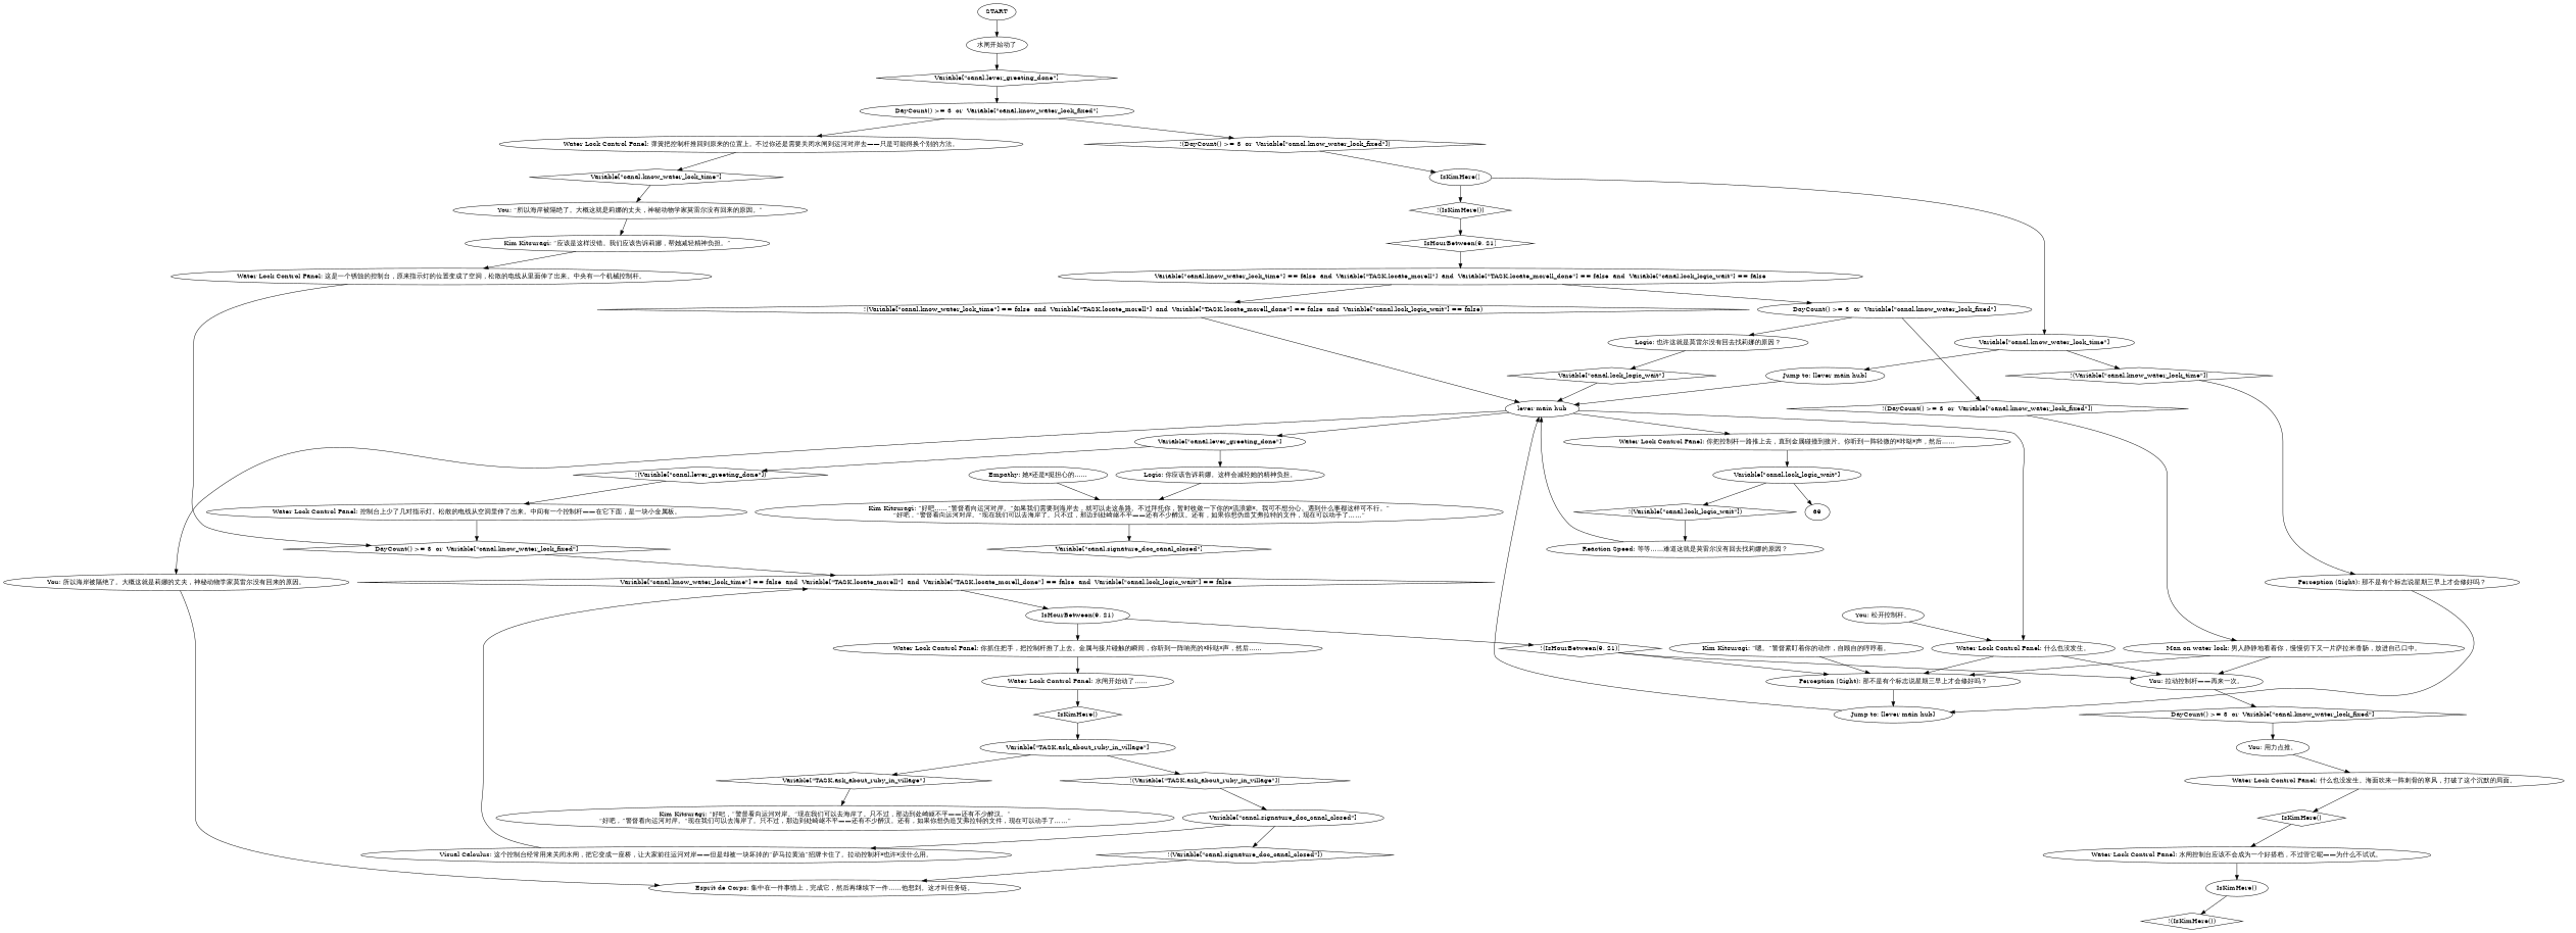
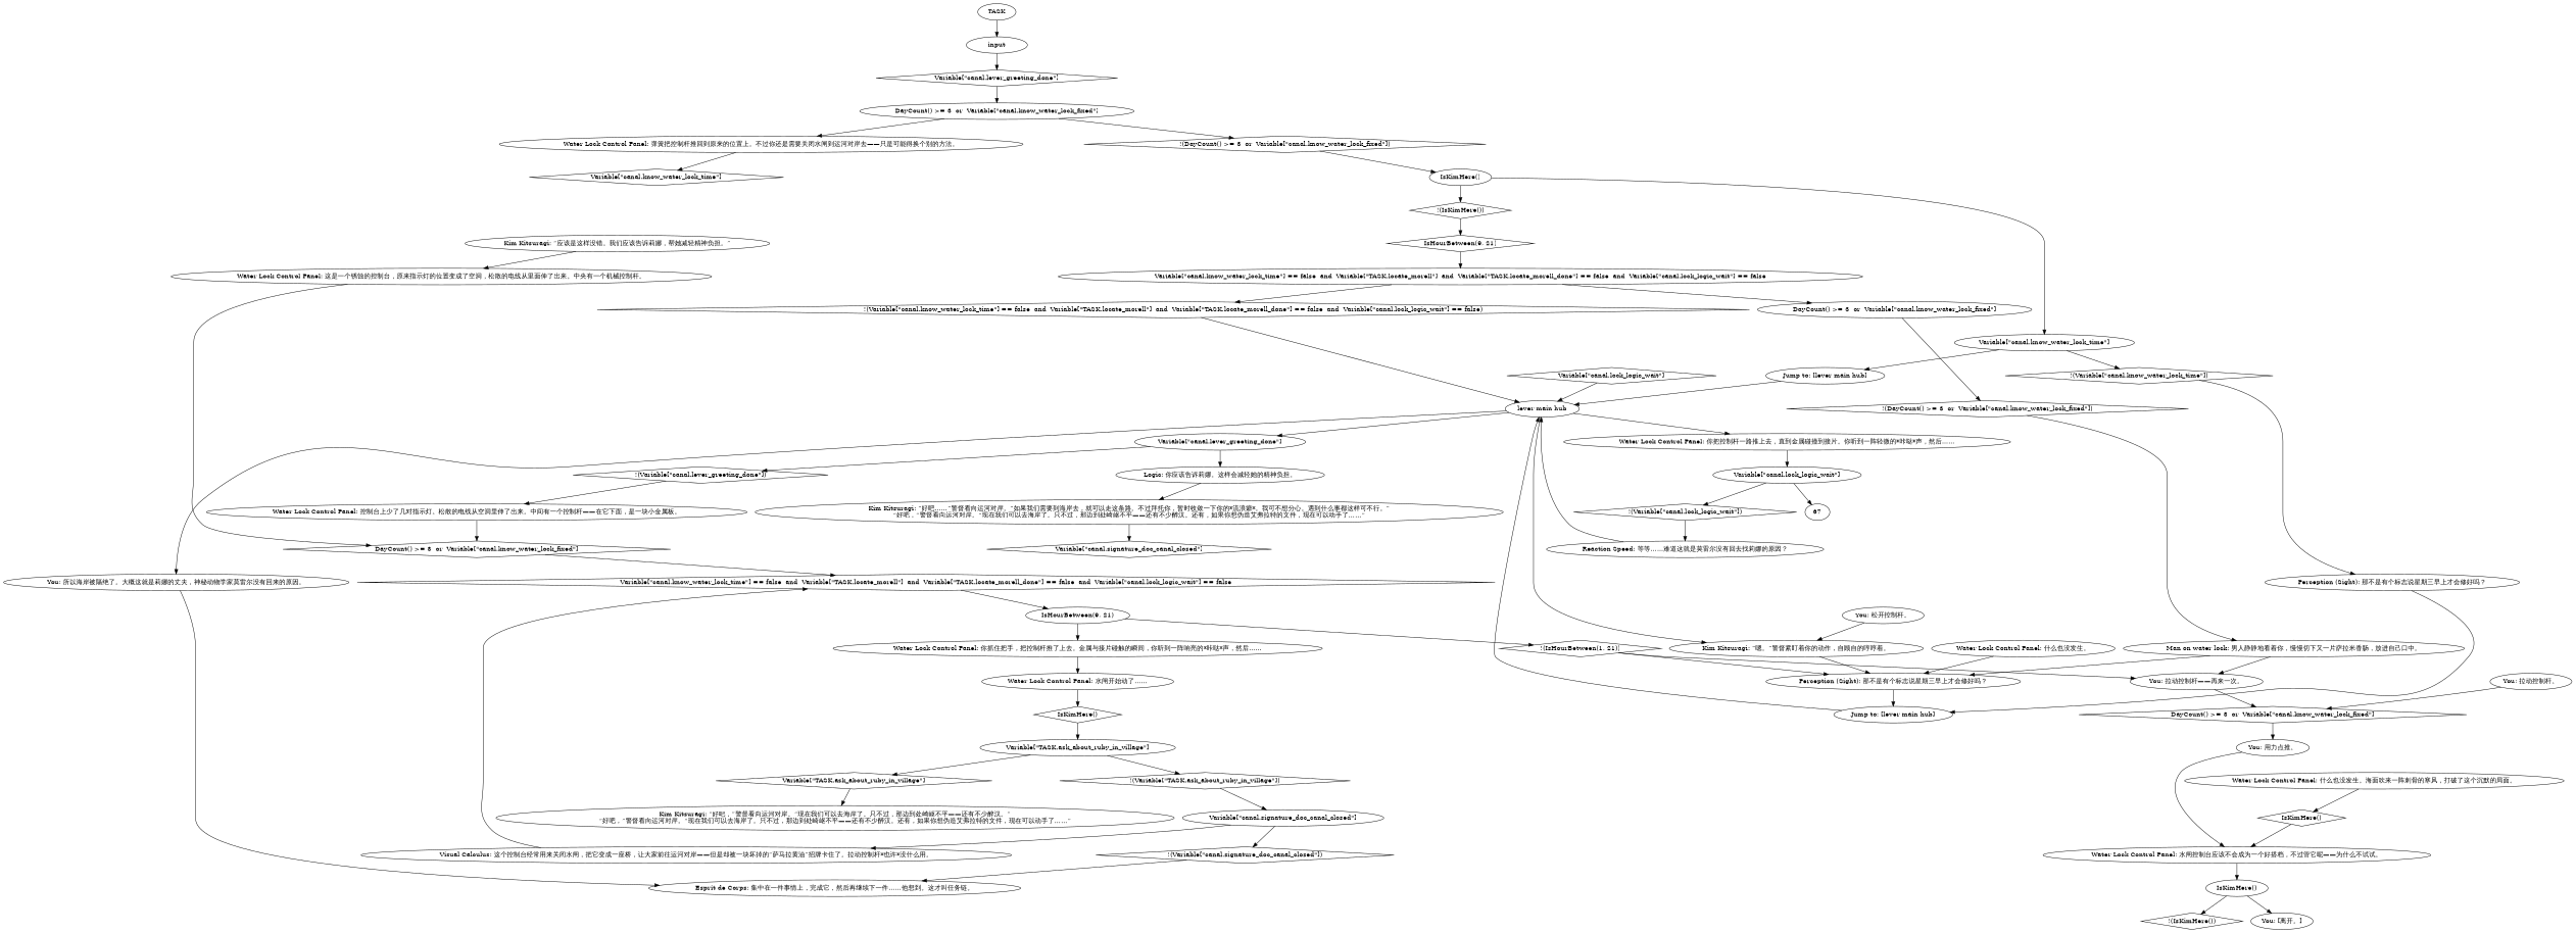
  digraph {
-   n1 [label=START]
-   n2 [label="水闸开始动了"]
+   n1 [label=TASK]
+   n2 [label=input]
    n3 [label="Variable[\"canal.lever_greeting_done\"]" shape=diamond]
    n4 [label="DayCount() >= 3  or  Variable[\"canal.know_water_lock_fixed\"]"]
    n5 [label="lever main hub"]
    n6 [label="You: 所以海岸被隔绝了。大概这就是莉娜的丈夫，神秘动物学家莫雷尔没有回来的原因。"]
    n7 [label="Variable[\"canal.lever_greeting_done\"]"]
    n8 [label="Water Lock Control Panel: 你把控制杆一路推上去，直到金属碰撞到接片。你听到一阵轻微的*咔哒*声，然后……"]
    n9 [label="Water Lock Control Panel: 什么也没发生。"]
    n10 [label="Esprit de Corps: 集中在一件事情上，完成它，然后再继续下一件……他想到。这才叫任务链。"]
    n11 [label="!(Variable[\"canal.lever_greeting_done\"])" shape=diamond]
    n12 [label="Logic: 你应该告诉莉娜。这样会减轻她的精神负担。"]
    n13 [label="Variable[\"canal.lock_logic_wait\"]"]
-   n14 [label="Empathy: 她*还是*挺担心的……"]
    n15 [label="Kim Kitsuragi: “好吧……”警督看向运河对岸。“如果我们需要到海岸去，就可以走这条路。不过拜托你，暂时收敛一下你的*流浪癖*。我可不想分心。遇到什么事都这样可不行。”\n“好吧，”警督看向运河对岸。“现在我们可以去海岸了。只不过，那边到处崎岖不平——还有不少醉汉。还有，如果你想伪造艾弗拉特的文件，现在可以动手了……”"]
    n16 [label="Perception (Sight): 那不是有个标志说星期三早上才会修好吗？"]
    n17 [label="You: 拉动控制杆——再来一次。"]
+   n18 [label="You: 拉动控制杆。"]
    n19 [label="DayCount() >= 3  or  Variable[\"canal.know_water_lock_fixed\"]" shape=diamond]
    n20 [label="Water Lock Control Panel: 什么也没发生。海面吹来一阵刺骨的寒风，打破了这个沉默的局面。"]
    n21 [label="IsKimHere()" shape=diamond]
    n22 [label="Water Lock Control Panel: 水闸控制台应该不会成为一个好搭档，不过管它呢——为什么不试试。"]
    n23 [label="Variable[\"TASK.ask_about_ruby_in_village\"]"]
    n24 [label="Variable[\"TASK.ask_about_ruby_in_village\"]" shape=diamond]
    n25 [label="!(Variable[\"TASK.ask_about_ruby_in_village\"])" shape=diamond]
    n26 [label="Kim Kitsuragi: “好吧，”警督看向运河对岸。“现在我们可以去海岸了。只不过，那边到处崎岖不平——还有不少醉汉。”\n“好吧，”警督看向运河对岸。“现在我们可以去海岸了。只不过，那边到处崎岖不平——还有不少醉汉。还有，如果你想伪造艾弗拉特的文件，现在可以动手了……”"]
    n27 [label="Variable[\"canal.signature_doc_canal_closed\"]"]
    n28 [label="!(Variable[\"canal.signature_doc_canal_closed\"])" shape=diamond]
    n29 [label="Visual Calculus: 这个控制台经常用来关闭水闸，把它变成一座桥，让大家前往运河对岸——但是却被一块坏掉的“萨马拉黄油”招牌卡住了。拉动控制杆*也许*没什么用。"]
    n30 [label="Jump to: [lever main hub]"]
    n31 [label="Water Lock Control Panel: 水闸开始动了……"]
    n32 [label="IsKimHere()" shape=diamond]
    n33 [label="Water Lock Control Panel: 控制台上少了几对指示灯。松散的电线从空洞里伸了出来。中间有一个控制杆——在它下面，是一块小金属板。"]
    n34 [label="DayCount() >= 3  or  Variable[\"canal.know_water_lock_fixed\"]" shape=diamond]
    n35 [label="Variable[\"canal.know_water_lock_time\"] == false  and  Variable[\"TASK.locate_morell\"]  and  Variable[\"TASK.locate_morell_done\"] == false  and  Variable[\"canal.lock_logic_wait\"] == false" shape=diamond]
    n36 [label="Reaction Speed: 等等……难道这就是莫雷尔没有回去找莉娜的原因？"]
    n37 [label="Perception (Sight): 那不是有个标志说星期三早上才会修好吗？"]
    n38 [label="Kim Kitsuragi: “应该是这样没错。我们应该告诉莉娜，帮她减轻精神负担。”"]
    n39 [label="Water Lock Control Panel: 这是一个锈蚀的控制台，原来指示灯的位置变成了空洞，松散的电线从里面伸了出来。中央有一个机械控制杆。"]
    n40 [label="You: 松开控制杆。"]
    n41 [label="Kim Kitsuragi: “嗯。”警督紧盯着你的动作，自顾自的哼哼着。"]
-   n42 [label="You: “所以海岸被隔绝了。大概这就是莉娜的丈夫，神秘动物学家莫雷尔没有回来的原因。”"]
    n43 [label="!(DayCount() >= 3  or  Variable[\"canal.know_water_lock_fixed\"])" shape=diamond]
    n44 [label="Water Lock Control Panel: 弹簧把控制杆推回到原来的位置上。不过你还是需要关闭水闸到运河对岸去——只是可能得换个别的方法。"]
    n45 [label="Variable[\"canal.signature_doc_canal_closed\"]" shape=diamond]
    n46 [label="IsKimHere()"]
    n47 [label="!(IsKimHere())" shape=diamond]
+   n48 [label="You: [离开。]"]
    n49 [label="!(Variable[\"canal.lock_logic_wait\"])" shape=diamond]
-   67 [label=69]
+   67
    n51 [label="IsKimHere()"]
    n52 [label="!(IsKimHere())" shape=diamond]
    n53 [label="Variable[\"canal.know_water_lock_time\"]"]
    n54 [label="IsHourBetween(9, 21)" shape=diamond]
    n55 [label="!(Variable[\"canal.know_water_lock_time\"])" shape=diamond]
    n56 [label="Jump to: [lever main hub]"]
    n57 [label="Variable[\"canal.know_water_lock_time\"] == false  and  Variable[\"TASK.locate_morell\"]  and  Variable[\"TASK.locate_morell_done\"] == false  and  Variable[\"canal.lock_logic_wait\"] == false"]
    n58 [label="Variable[\"canal.know_water_lock_time\"]" shape=diamond]
    n59 [label="IsHourBetween(9, 21)"]
    n60 [label="Man on water lock: 男人静静地看着你，慢慢切下又一片萨拉米香肠，放进自己口中。"]
    n61 [label="!(Variable[\"canal.know_water_lock_time\"] == false  and  Variable[\"TASK.locate_morell\"]  and  Variable[\"TASK.locate_morell_done\"] == false  and  Variable[\"canal.lock_logic_wait\"] == false)" shape=diamond]
    n62 [label="DayCount() >= 3  or  Variable[\"canal.know_water_lock_fixed\"]"]
    n63 [label="!(DayCount() >= 3  or  Variable[\"canal.know_water_lock_fixed\"])" shape=diamond]
-   n64 [label="Logic: 也许这就是莫雷尔没有回去找莉娜的原因？"]
-   n65 [label="!(IsHourBetween(9, 21))" shape=diamond]
+   n65 [label="!(IsHourBetween(1, 21))" shape=diamond]
    n66 [label="Water Lock Control Panel: 你抓住把手，把控制杆推了上去。金属与接片碰触的瞬间，你听到一阵响亮的*咔哒*声，然后……"]
    n67 [label="Variable[\"canal.lock_logic_wait\"]" shape=diamond]
    n68 [label="You: 用力点推。"]
    n1 -> n2
    n2 -> n3
    n3 -> n4
    n4 -> n43
    n4 -> n44
    n5 -> n6
    n5 -> n7
    n5 -> n8
-   n5 -> n9
+   n5 -> n41
    n6 -> n10
    n7 -> n11
    n7 -> n12
    n8 -> n13
    n9 -> n16
-   n9 -> n17
    n11 -> n33
    n12 -> n15
    n13 -> n49
    n13 -> 67
-   n14 -> n15
    n15 -> n45
    n16 -> n30
    n17 -> n19
+   n18 -> n19
    n19 -> n68
    n20 -> n21
    n21 -> n22
    n22 -> n46
    n23 -> n24
    n23 -> n25
    n24 -> n26
    n25 -> n27
    n27 -> n28
    n27 -> n29
    n28 -> n10
    n29 -> n35
    n30 -> n5
    n31 -> n32
    n32 -> n23
    n33 -> n34
    n34 -> n35
    n35 -> n59
    n36 -> n5
    n37 -> n30
    n38 -> n39
    n39 -> n34
-   n40 -> n9
+   n40 -> n41
    n41 -> n16
-   n42 -> n38
    n43 -> n51
    n44 -> n58
    n46 -> n47
+   n46 -> n48
    n49 -> n36
    n51 -> n52
    n51 -> n53
    n52 -> n54
    n53 -> n55
    n53 -> n56
    n54 -> n57
    n55 -> n37
    n56 -> n5
    n57 -> n61
    n57 -> n62
-   n58 -> n42
    n59 -> n65
    n59 -> n66
    n60 -> n16
    n60 -> n17
    n61 -> n5
    n62 -> n63
-   n62 -> n64
    n63 -> n60
-   n64 -> n67
    n65 -> n16
    n65 -> n17
    n66 -> n31
    n67 -> n5
-   n68 -> n20
+   n68 -> n22
  }
